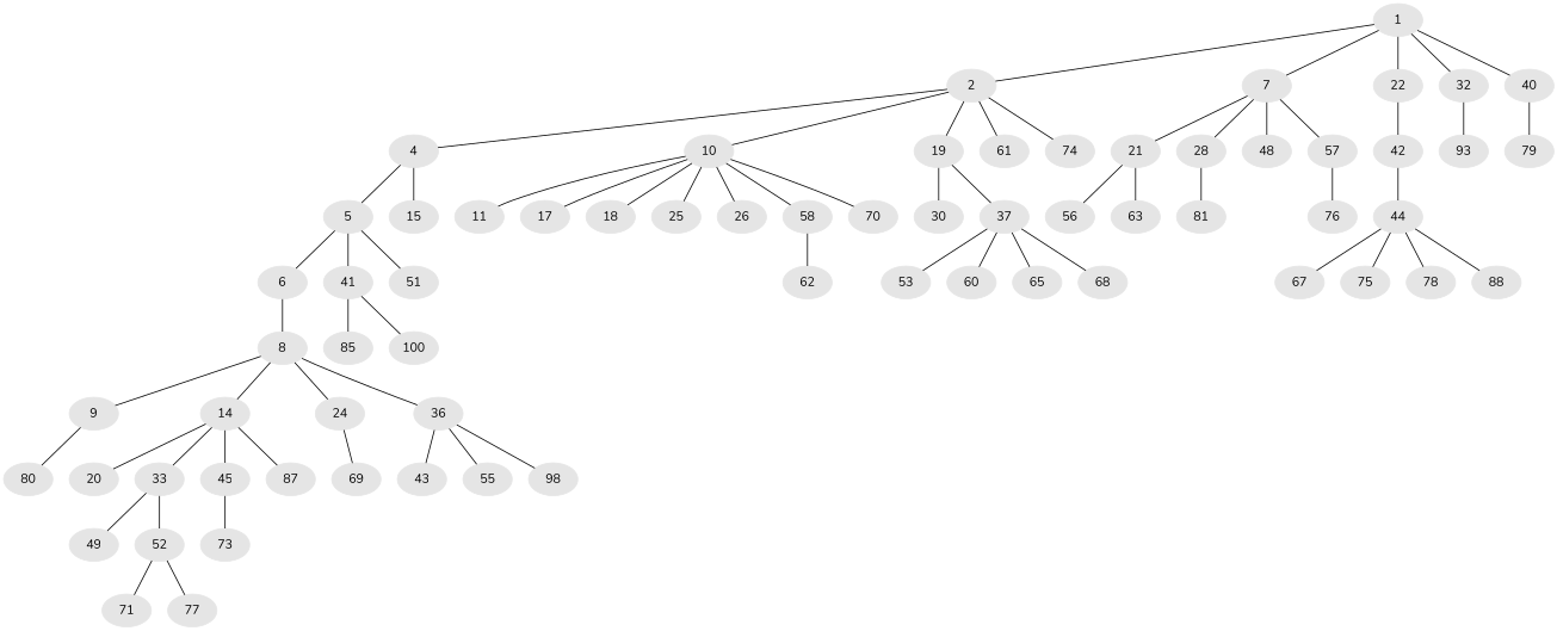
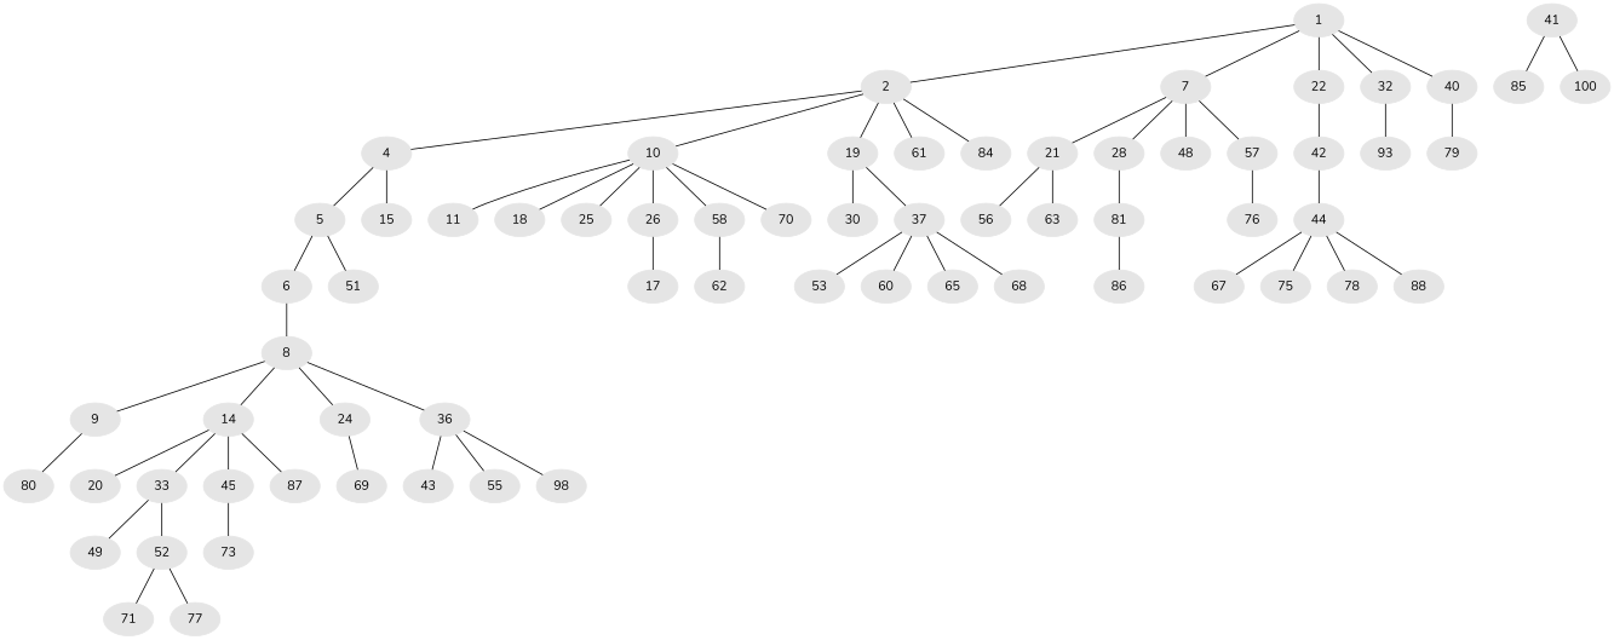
  graph {
    fontname=Nunito
    node [color=gray90 fontname=Nunito style=filled]
    edge [fontname=Nunito]
    1 [super="+3"]
    2 [super="+16"]
    7 [super="+12"]
    22 [super="+94"]
    32 [super="+38"]
    40
    4 [super="+23"]
    10 [super="+13"]
    19 [super="+27"]
    61
-   84 [super="+89" label=74]
+   84 [super="+89"]
    21 [super="+59"]
    28 [super="+66"]
    48
    57 [super="+74"]
    42
    93
    79
    5 [super="+29"]
    15
    11
    17 [super="+30"]
    18 [super="+39"]
    25
    26 [super="+90"]
    58
    70
    n28 [label=30]
    37 [super="+50"]
    6
    41 [super="+64"]
    51
    8 [super="+72"]
    85 [super="+99"]
    100
    9
    14 [super="+92"]
    24
    36 [super="+47"]
    56
    63
    81 [super="+91"]
    76
    80
    20 [super="+35"]
    33 [super="+34"]
    45
    87 [super="+96"]
    69
    43
    55
    98
    62
    49 [super="+95"]
    52 [super="+54"]
    73 [super="+97"]
    53
    60 [super="+83"]
    65
    68
    44 [super="+46"]
+   86
    71
    77
    67
    75 [super="+82"]
    78
    88
    1 -- 2
    1 -- 7
    1 -- 22
    1 -- 32
    1 -- 40
    2 -- 4
    2 -- 10
    2 -- 19
    2 -- 61
    2 -- 84
    7 -- 21
    7 -- 28
    7 -- 48
    7 -- 57
    22 -- 42
    32 -- 93
    40 -- 79
    4 -- 5
    4 -- 15
    10 -- 11
-   10 -- 17
+   26 -- 17
    10 -- 18
    10 -- 25
    10 -- 26
    10 -- 58
    10 -- 70
    19 -- n28
    19 -- 37
    21 -- 56
    21 -- 63
    28 -- 81
    57 -- 76
    42 -- 44
    5 -- 6
-   5 -- 41
    5 -- 51
    58 -- 62
    37 -- 53
    37 -- 60
    37 -- 65
    37 -- 68
    6 -- 8
    41 -- 85
    41 -- 100
    8 -- 9
    8 -- 14
    8 -- 24
    8 -- 36
    9 -- 80
    14 -- 20
    14 -- 33
    14 -- 45
    14 -- 87
    24 -- 69
    36 -- 43
    36 -- 55
    36 -- 98
+   81 -- 86
    33 -- 49
    33 -- 52
    45 -- 73
    52 -- 71
    52 -- 77
    44 -- 67
    44 -- 75
    44 -- 78
    44 -- 88
  }
